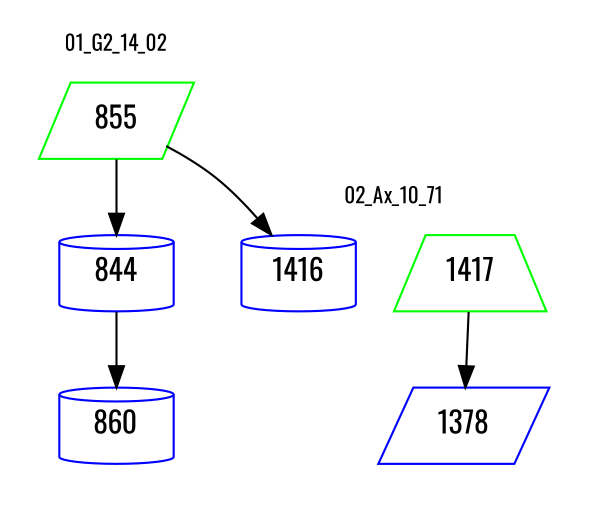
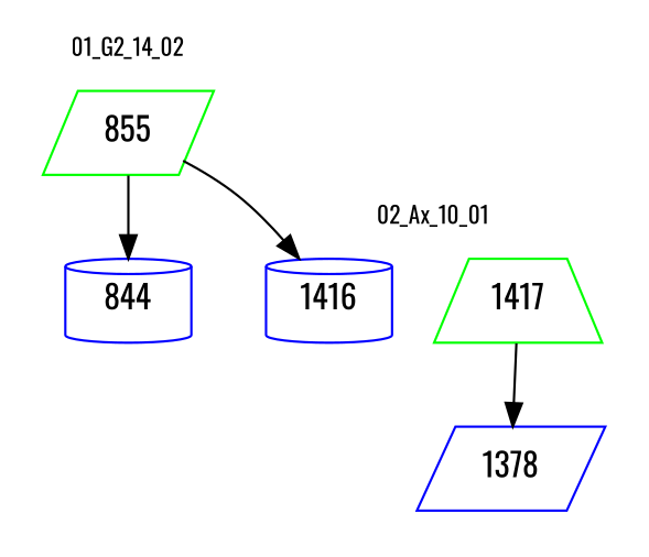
  digraph {
    fontname=Oswald
    node [color=blue fontname=Oswald shape=cylinder]
    edge [color=black fontname=Oswald]
    n1 [color=green label=1417 shape=trapezium]
    n2 [label=1378 shape=parallelogram]
    n3 [label=1416]
    n4 [color=green label=855 shape=parallelogram]
    n5 [label=844]
-   n6 [label=860]
    subgraph cluster_1 {
      color=white
      fontsize=10
-     label="02_Ax_10_71"
+     label="02_Ax_10_01"
      n1
      n2
      n3
    }
    subgraph cluster_2 {
      color=white
      fontsize=10
      label="01_G2_14_02"
      n4
      n5
-     n6
    }
    n1 -> n2
    n4 -> n3
    n4 -> n5
-   n5 -> n6
  }
